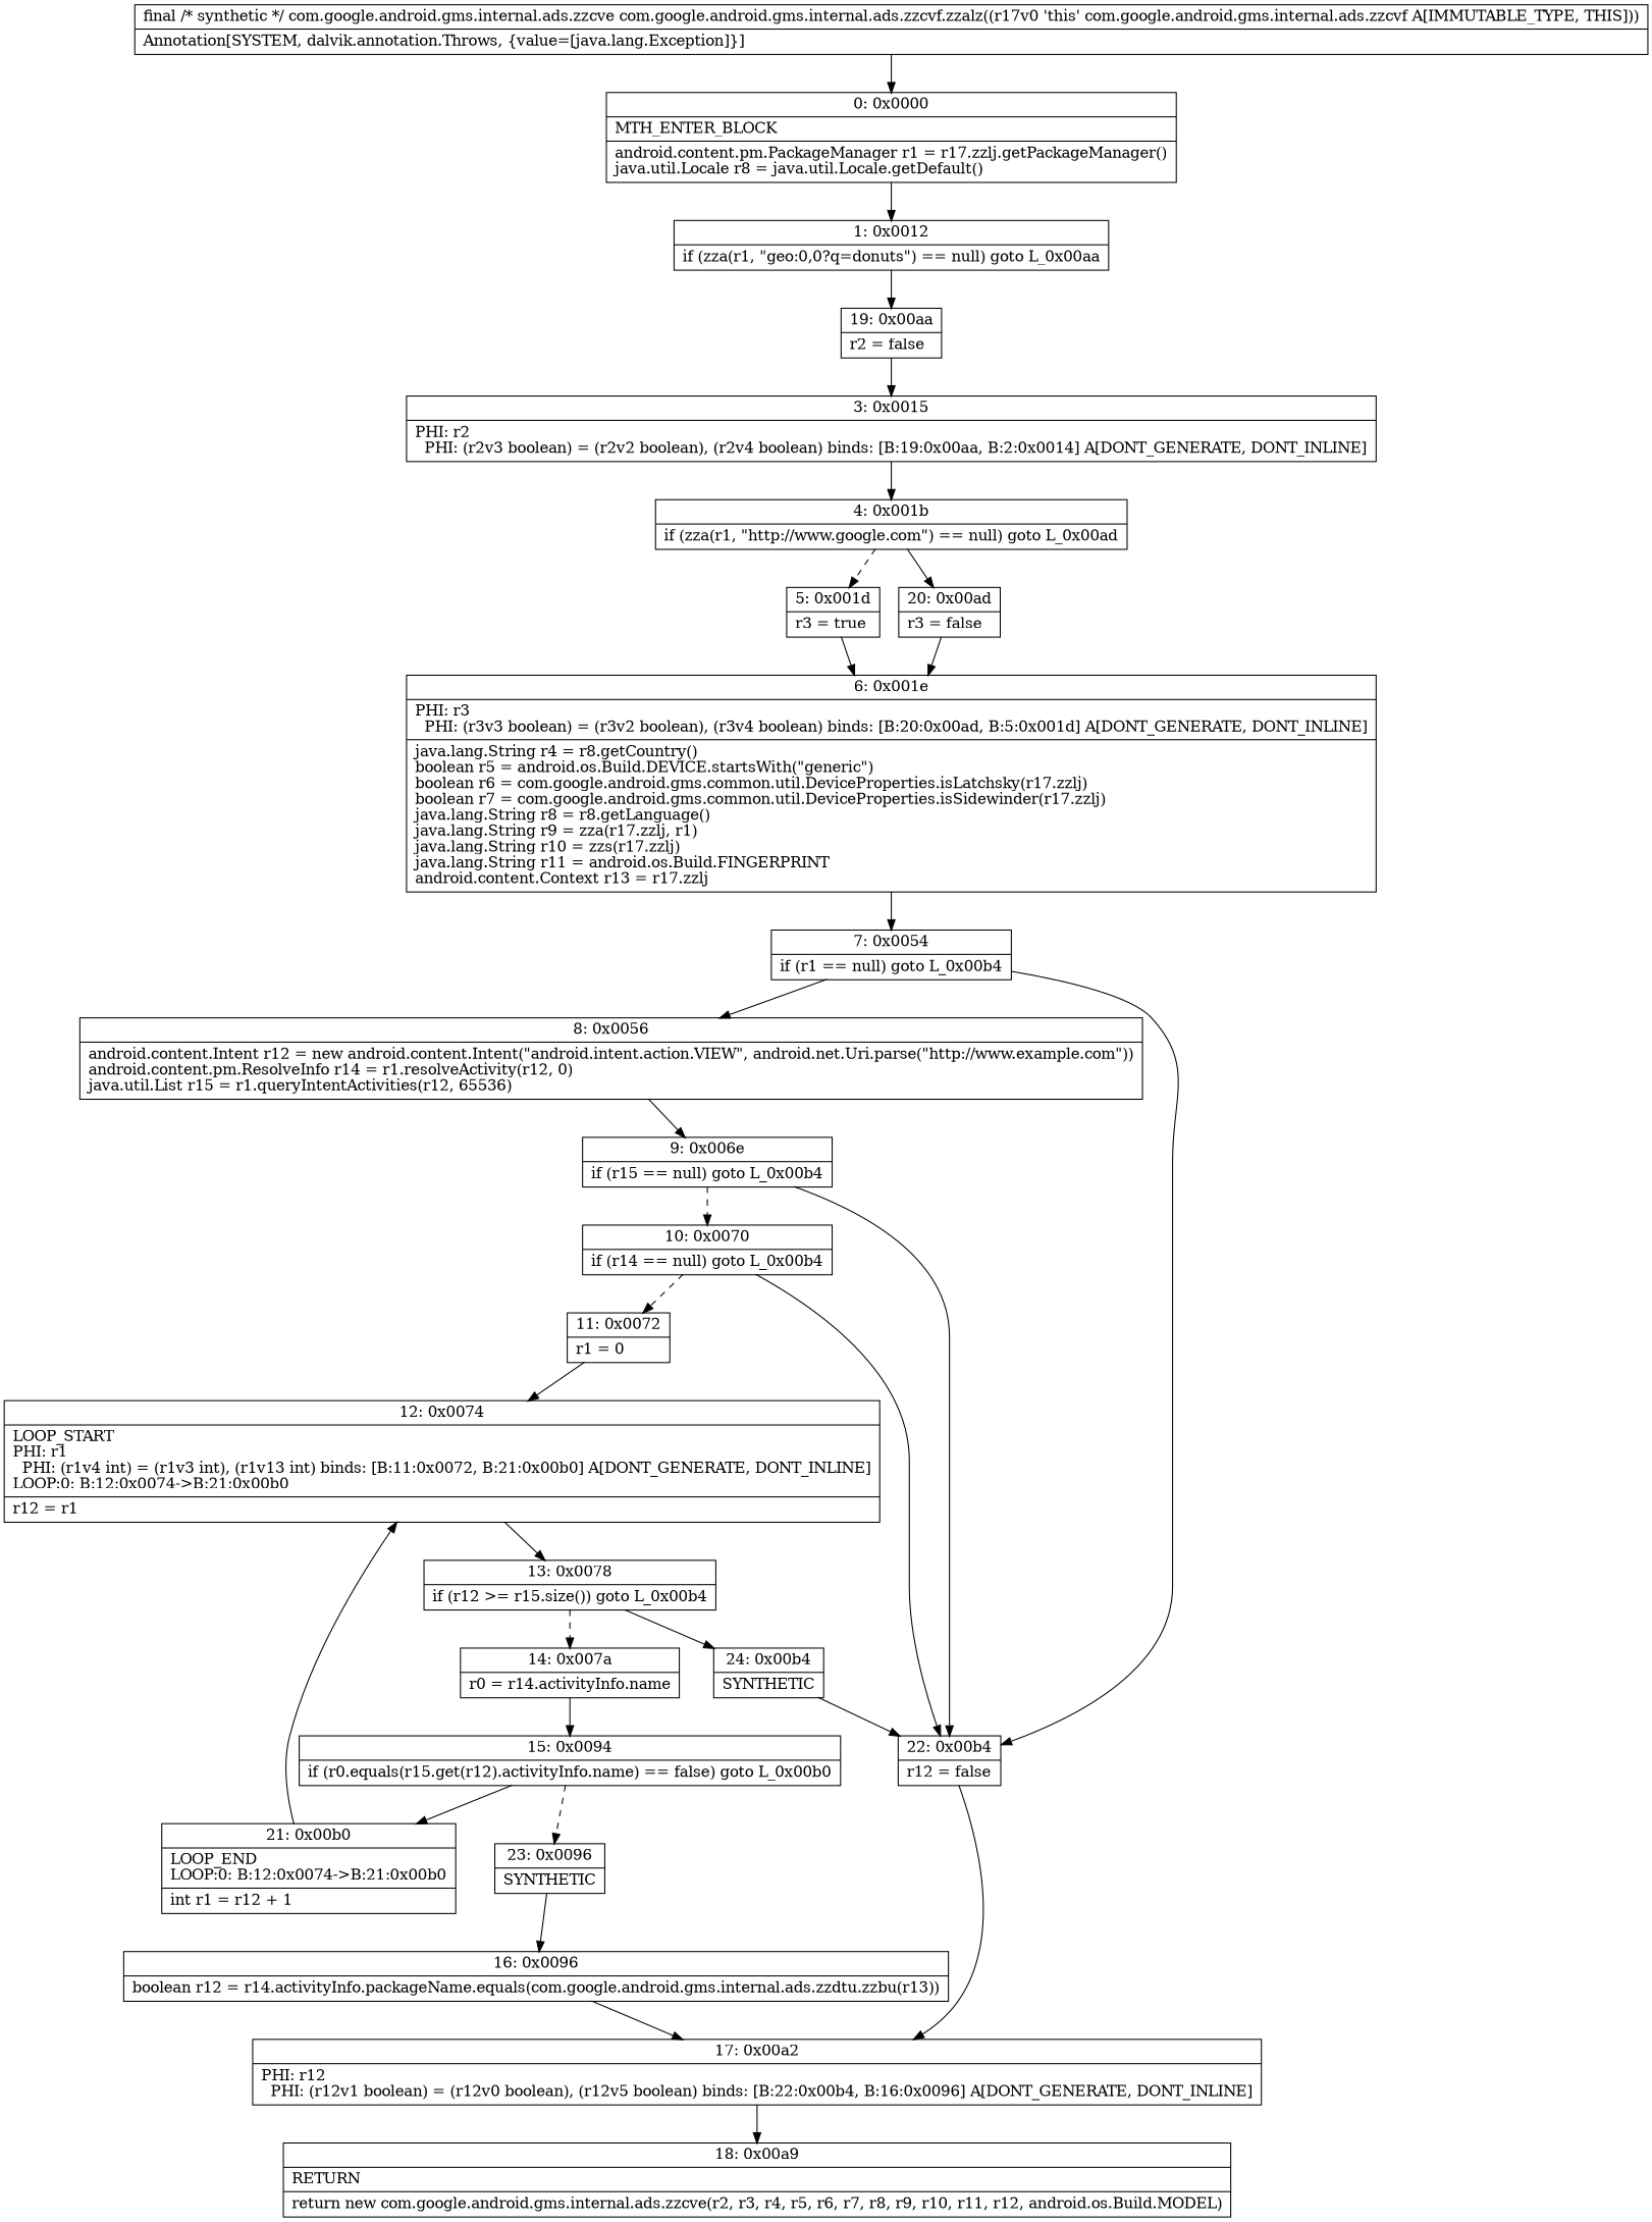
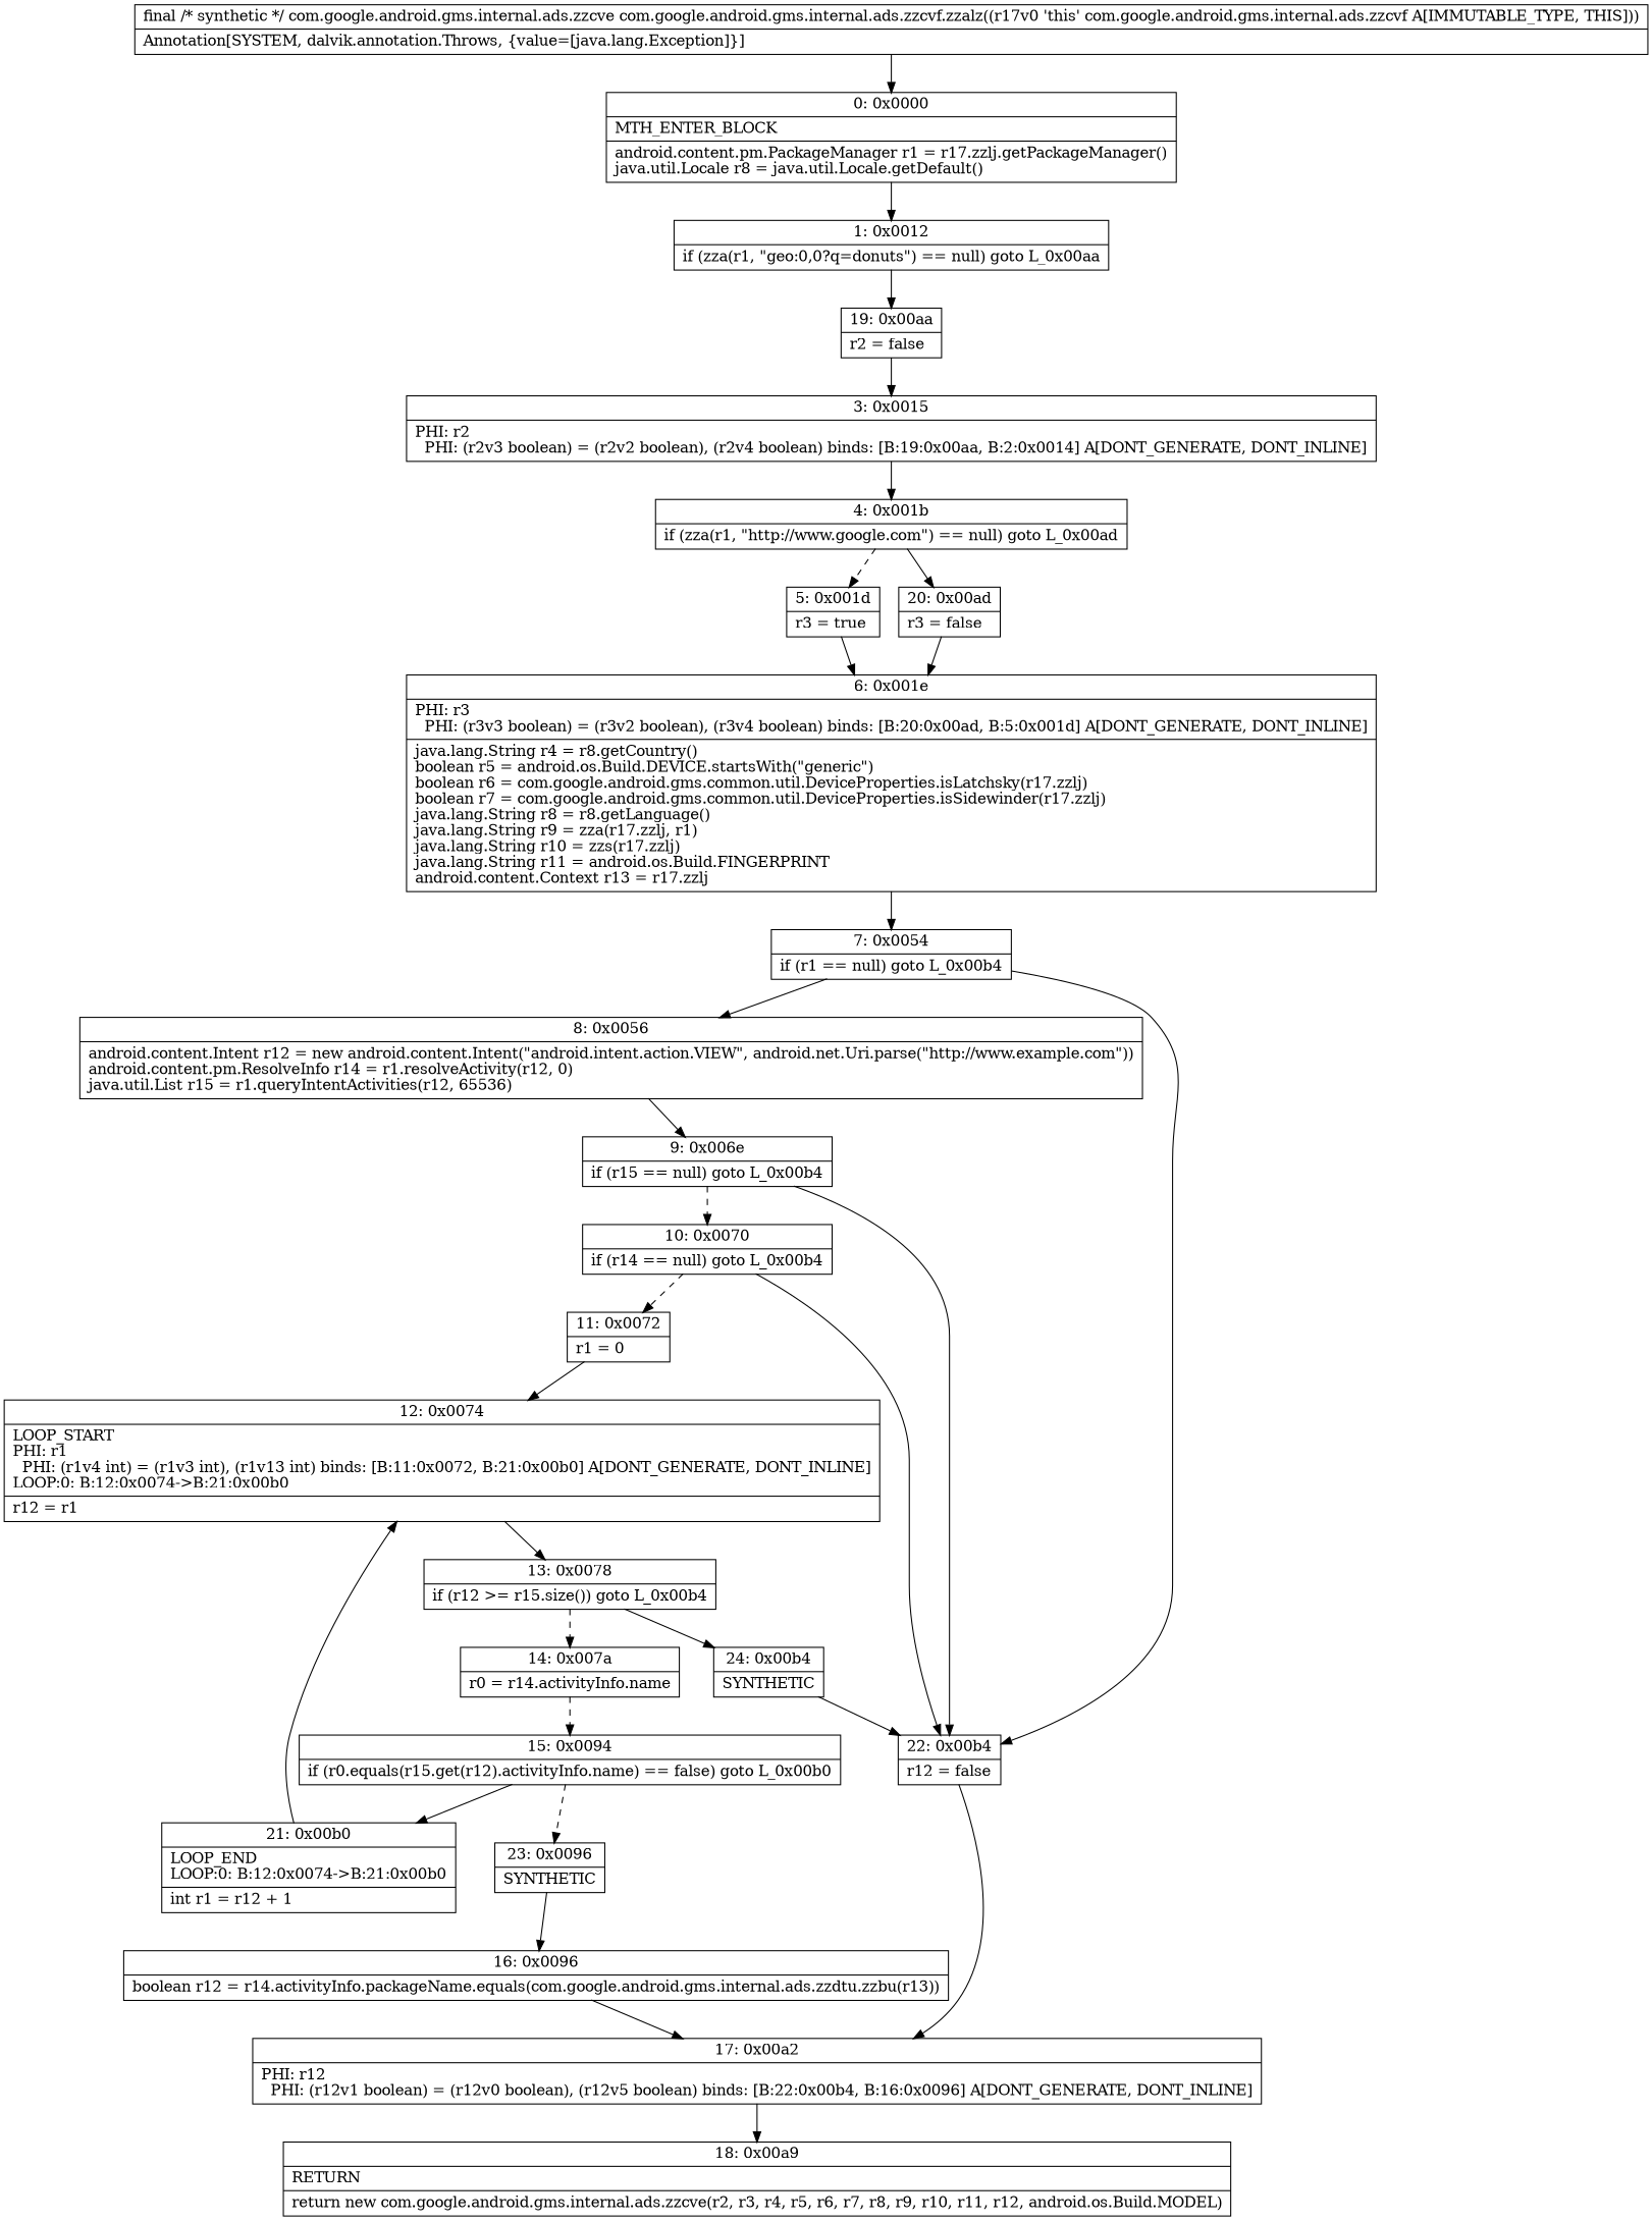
  digraph {
    node [shape=record]
    n1 [label="{0\:\ 0x0000|MTH_ENTER_BLOCK\l|android.content.pm.PackageManager r1 = r17.zzlj.getPackageManager()\ljava.util.Locale r8 = java.util.Locale.getDefault()\l}"]
    n2 [label="{1\:\ 0x0012|if (zza(r1, \"geo:0,0?q=donuts\") == null) goto L_0x00aa\l}"]
    n3 [label="{19\:\ 0x00aa|r2 = false\l}"]
    n4 [label="{3\:\ 0x0015|PHI: r2 \l  PHI: (r2v3 boolean) = (r2v2 boolean), (r2v4 boolean) binds: [B:19:0x00aa, B:2:0x0014] A[DONT_GENERATE, DONT_INLINE]\l}"]
    n5 [label="{4\:\ 0x001b|if (zza(r1, \"http:\/\/www.google.com\") == null) goto L_0x00ad\l}"]
    n6 [label="{5\:\ 0x001d|r3 = true\l}"]
    n7 [label="{20\:\ 0x00ad|r3 = false\l}"]
    n8 [label="{6\:\ 0x001e|PHI: r3 \l  PHI: (r3v3 boolean) = (r3v2 boolean), (r3v4 boolean) binds: [B:20:0x00ad, B:5:0x001d] A[DONT_GENERATE, DONT_INLINE]\l|java.lang.String r4 = r8.getCountry()\lboolean r5 = android.os.Build.DEVICE.startsWith(\"generic\")\lboolean r6 = com.google.android.gms.common.util.DeviceProperties.isLatchsky(r17.zzlj)\lboolean r7 = com.google.android.gms.common.util.DeviceProperties.isSidewinder(r17.zzlj)\ljava.lang.String r8 = r8.getLanguage()\ljava.lang.String r9 = zza(r17.zzlj, r1)\ljava.lang.String r10 = zzs(r17.zzlj)\ljava.lang.String r11 = android.os.Build.FINGERPRINT\landroid.content.Context r13 = r17.zzlj\l}"]
    n9 [label="{7\:\ 0x0054|if (r1 == null) goto L_0x00b4\l}"]
    n10 [label="{8\:\ 0x0056|android.content.Intent r12 = new android.content.Intent(\"android.intent.action.VIEW\", android.net.Uri.parse(\"http:\/\/www.example.com\"))\landroid.content.pm.ResolveInfo r14 = r1.resolveActivity(r12, 0)\ljava.util.List r15 = r1.queryIntentActivities(r12, 65536)\l}"]
    n11 [label="{22\:\ 0x00b4|r12 = false\l}"]
    n12 [label="{9\:\ 0x006e|if (r15 == null) goto L_0x00b4\l}"]
    n13 [label="{17\:\ 0x00a2|PHI: r12 \l  PHI: (r12v1 boolean) = (r12v0 boolean), (r12v5 boolean) binds: [B:22:0x00b4, B:16:0x0096] A[DONT_GENERATE, DONT_INLINE]\l}"]
    n14 [label="{10\:\ 0x0070|if (r14 == null) goto L_0x00b4\l}"]
    n15 [label="{11\:\ 0x0072|r1 = 0\l}"]
    n16 [label="{12\:\ 0x0074|LOOP_START\lPHI: r1 \l  PHI: (r1v4 int) = (r1v3 int), (r1v13 int) binds: [B:11:0x0072, B:21:0x00b0] A[DONT_GENERATE, DONT_INLINE]\lLOOP:0: B:12:0x0074\-\>B:21:0x00b0\l|r12 = r1\l}"]
    n17 [label="{13\:\ 0x0078|if (r12 \>= r15.size()) goto L_0x00b4\l}"]
    n18 [label="{14\:\ 0x007a|r0 = r14.activityInfo.name\l}"]
    n19 [label="{24\:\ 0x00b4|SYNTHETIC\l}"]
    n20 [label="{15\:\ 0x0094|if (r0.equals(r15.get(r12).activityInfo.name) == false) goto L_0x00b0\l}"]
    n21 [label="{21\:\ 0x00b0|LOOP_END\lLOOP:0: B:12:0x0074\-\>B:21:0x00b0\l|int r1 = r12 + 1\l}"]
    n22 [label="{23\:\ 0x0096|SYNTHETIC\l}"]
    n23 [label="{16\:\ 0x0096|boolean r12 = r14.activityInfo.packageName.equals(com.google.android.gms.internal.ads.zzdtu.zzbu(r13))\l}"]
    n24 [label="{18\:\ 0x00a9|RETURN\l|return new com.google.android.gms.internal.ads.zzcve(r2, r3, r4, r5, r6, r7, r8, r9, r10, r11, r12, android.os.Build.MODEL)\l}"]
    n25 [label="{final \/* synthetic *\/ com.google.android.gms.internal.ads.zzcve com.google.android.gms.internal.ads.zzcvf.zzalz((r17v0 'this' com.google.android.gms.internal.ads.zzcvf A[IMMUTABLE_TYPE, THIS]))  | Annotation[SYSTEM, dalvik.annotation.Throws, \{value=[java.lang.Exception]\}]\l}"]
    n1 -> n2
    n2 -> n3
    n3 -> n4
    n4 -> n5
    n5 -> n6 [style=dashed]
    n5 -> n7
    n6 -> n8
    n7 -> n8
    n8 -> n9
    n9 -> n10 [style=solid]
    n9 -> n11
    n10 -> n12
    n11 -> n13
    n12 -> n11
    n12 -> n14 [style=dashed]
    n13 -> n24
    n14 -> n11
    n14 -> n15 [style=dashed]
    n15 -> n16
    n16 -> n17
    n17 -> n18 [style=dashed]
    n17 -> n19
-   n18 -> n20
+   n18 -> n20 [style=dashed]
    n19 -> n11
    n20 -> n21
    n20 -> n22 [style=dashed]
    n21 -> n16
    n22 -> n23
    n23 -> n13
    n25 -> n1
  }
